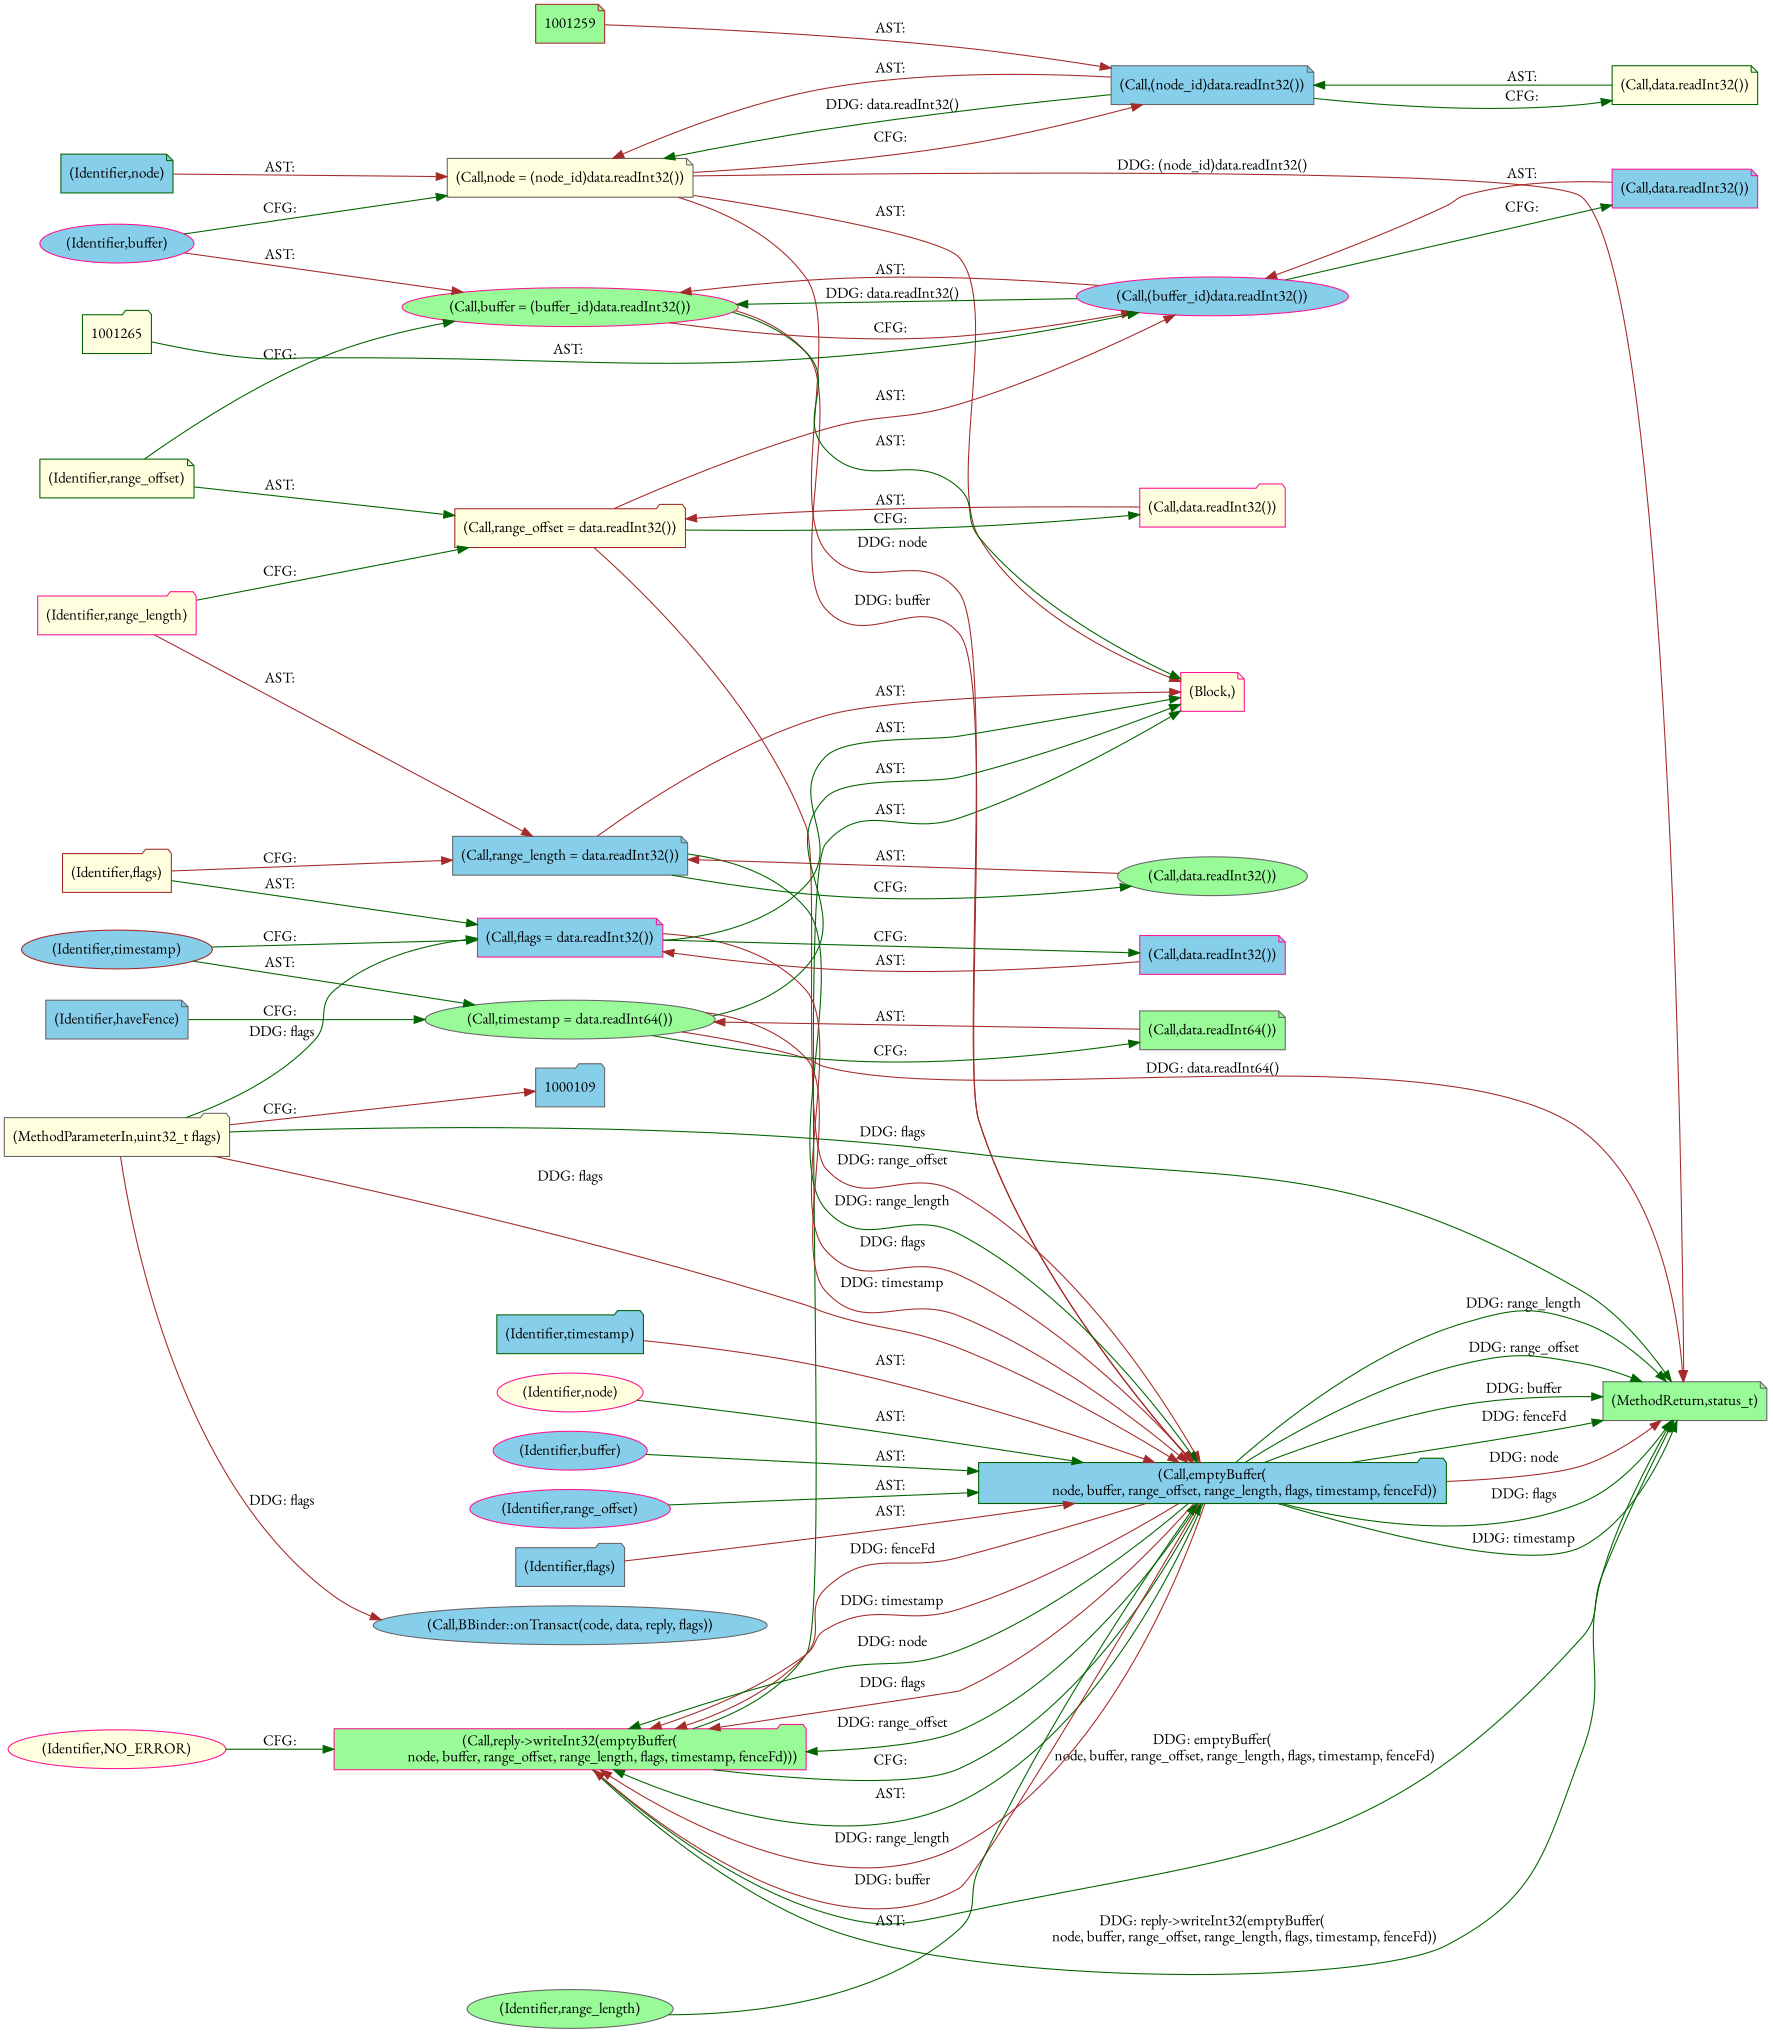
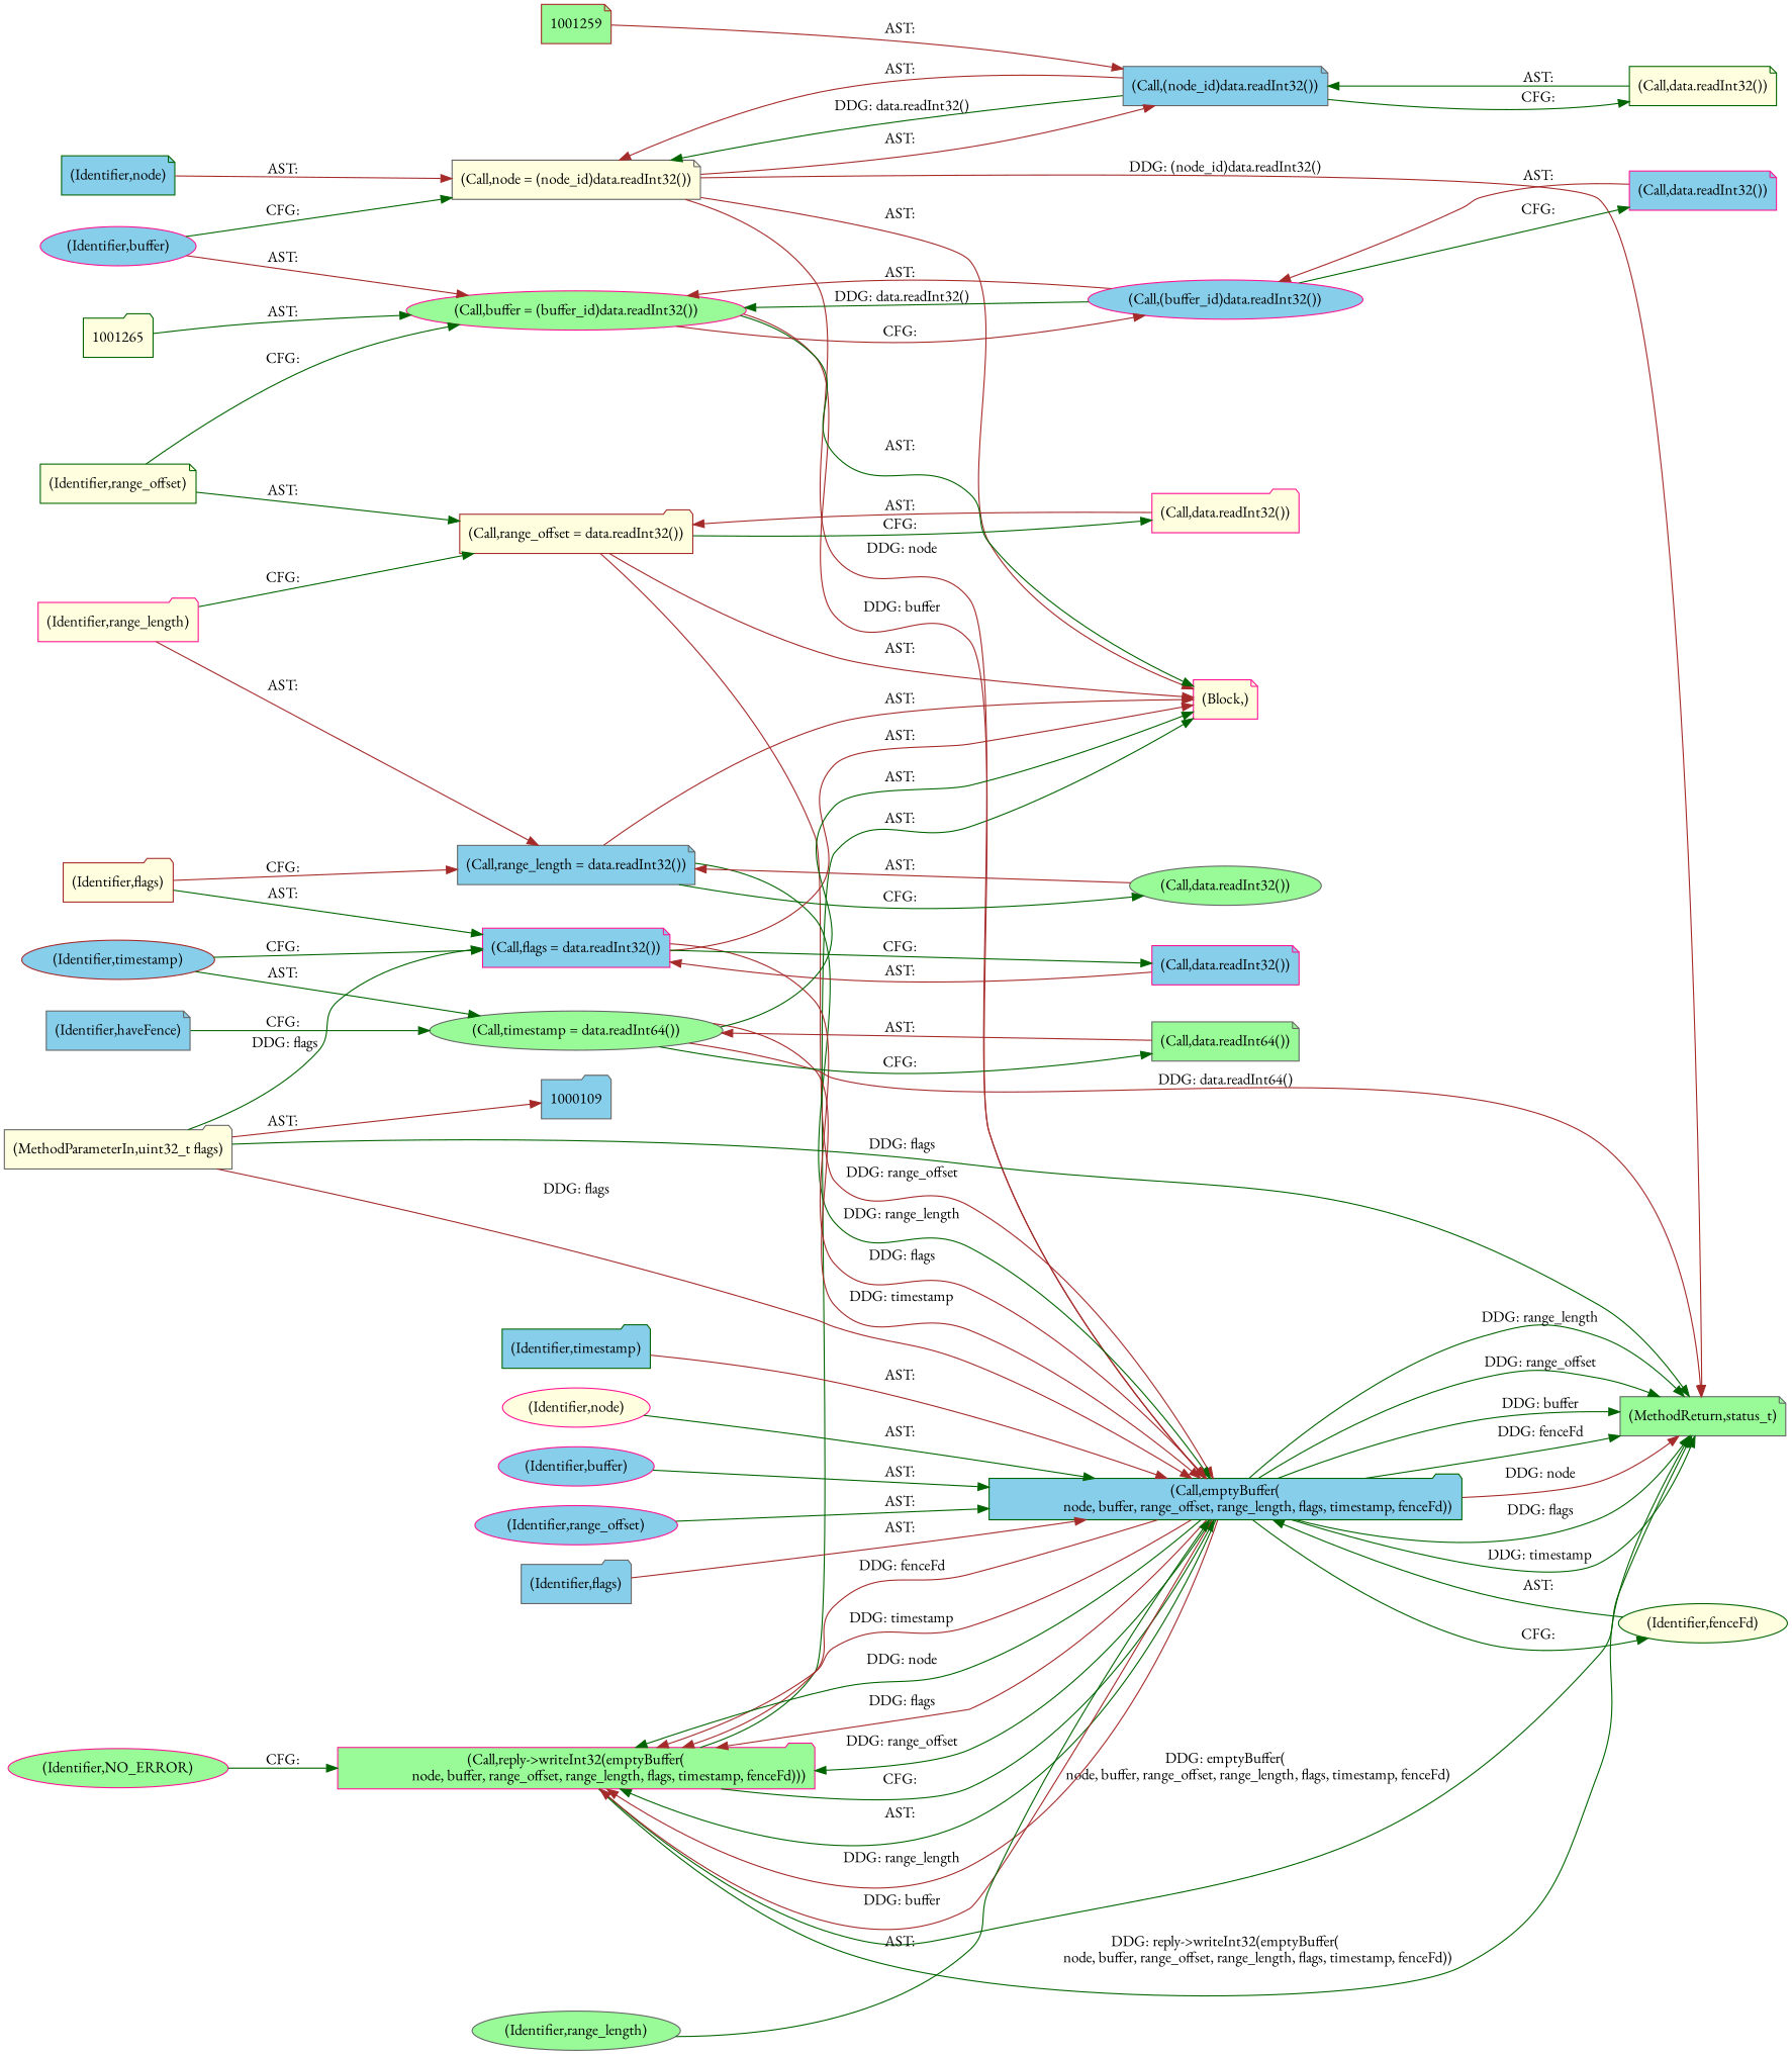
  digraph {
    fontname="EB Garamond"
    rankdir=LR
    node [color=deeppink fillcolor=skyblue fontname="EB Garamond" shape=note style=filled]
    edge [color=darkgreen fontname="EB Garamond"]
    n1 [fillcolor=palegreen label="(Call,reply->writeInt32(emptyBuffer(\n                    node, buffer, range_offset, range_length, flags, timestamp, fenceFd)))" shape=folder]
    n2 [color=darkgreen label="(Call,emptyBuffer(\n                    node, buffer, range_offset, range_length, flags, timestamp, fenceFd))" shape=folder]
    n3 [fillcolor=lightyellow label="(Block,)"]
    n4 [color=gray40 fillcolor=palegreen label="(MethodReturn,status_t)"]
+   n5 [color=darkgreen fillcolor=lightyellow label="(Identifier,fenceFd)" shape=ellipse]
    n6 [color=gray40 fillcolor=lightyellow label="(Call,node = (node_id)data.readInt32())"]
    n7 [color=gray40 label="(Call,(node_id)data.readInt32())"]
    n8 [color=darkgreen fillcolor=lightyellow label="(Call,data.readInt32())"]
    n9 [fillcolor=palegreen label="(Call,buffer = (buffer_id)data.readInt32())" shape=ellipse]
    n10 [label="(Call,(buffer_id)data.readInt32())" shape=ellipse]
    n11 [label="(Call,data.readInt32())"]
    n12 [color=brown fillcolor=lightyellow label="(Call,range_offset = data.readInt32())" shape=folder]
    n13 [fillcolor=lightyellow label="(Call,data.readInt32())" shape=folder]
    n14 [color=gray40 label="(Call,range_length = data.readInt32())"]
    n15 [color=gray40 fillcolor=palegreen label="(Call,data.readInt32())" shape=ellipse]
    n16 [label="(Call,flags = data.readInt32())"]
    n17 [label="(Call,data.readInt32())"]
    n18 [color=gray40 fillcolor=lightyellow label="(MethodParameterIn,uint32_t flags)" shape=folder]
-   n19 [color=gray40 label="(Call,BBinder::onTransact(code, data, reply, flags))" shape=ellipse]
    1000109 [color=gray40 shape=folder]
    n21 [color=gray40 fillcolor=palegreen label="(Call,timestamp = data.readInt64())" shape=ellipse]
    n22 [color=gray40 fillcolor=palegreen label="(Call,data.readInt64())"]
    n23 [label="(Identifier,buffer)" shape=ellipse]
-   n24 [fillcolor=lightyellow label="(Identifier,NO_ERROR)" shape=ellipse]
+   n24 [fillcolor=palegreen label="(Identifier,NO_ERROR)" shape=ellipse]
    n25 [fillcolor=lightyellow label="(Identifier,node)" shape=ellipse]
    n26 [label="(Identifier,buffer)" shape=ellipse]
    n27 [color=gray40 label="(Identifier,haveFence)"]
    n28 [label="(Identifier,range_offset)" shape=ellipse]
    n29 [color=gray40 label="(Identifier,flags)" shape=folder]
    n30 [color=darkgreen label="(Identifier,node)"]
    n31 [fillcolor=lightyellow label="(Identifier,range_length)" shape=folder]
    n32 [color=brown label="(Identifier,timestamp)" shape=ellipse]
    n33 [color=gray40 fillcolor=palegreen label="(Identifier,range_length)" shape=ellipse]
    n34 [color=brown fillcolor=lightyellow label="(Identifier,flags)" shape=folder]
    n35 [color=darkgreen fillcolor=lightyellow label="(Identifier,range_offset)"]
    n36 [color=darkgreen label="(Identifier,timestamp)" shape=folder]
    1001259 [color=brown fillcolor=palegreen]
    1001265 [color=darkgreen fillcolor=lightyellow shape=folder]
    n1 -> n2 [label="CFG: "]
    n1 -> n3 [label="AST: "]
    n1 -> n4 [label="DDG: emptyBuffer(\n                    node, buffer, range_offset, range_length, flags, timestamp, fenceFd)"]
    n1 -> n4 [label="DDG: reply->writeInt32(emptyBuffer(\n                    node, buffer, range_offset, range_length, flags, timestamp, fenceFd))"]
    n2 -> n1 [label="AST: "]
    n2 -> n1 [color=brown label="DDG: range_length"]
    n2 -> n1 [color=brown label="DDG: buffer"]
    n2 -> n1 [color=brown label="DDG: fenceFd"]
    n2 -> n1 [color=brown label="DDG: timestamp"]
    n2 -> n1 [label="DDG: node"]
    n2 -> n1 [color=brown label="DDG: flags"]
    n2 -> n1 [label="DDG: range_offset"]
    n2 -> n4 [label="DDG: flags"]
    n2 -> n4 [label="DDG: timestamp"]
    n2 -> n4 [label="DDG: range_length"]
    n2 -> n4 [label="DDG: range_offset"]
    n2 -> n4 [label="DDG: buffer"]
    n2 -> n4 [label="DDG: fenceFd"]
    n2 -> n4 [color=brown label="DDG: node"]
+   n2 -> n5 [label="CFG: "]
+   n5 -> n2 [label="AST: "]
    n6 -> n2 [color=brown label="DDG: node"]
    n6 -> n3 [color=brown label="AST: "]
    n6 -> n4 [color=brown label="DDG: (node_id)data.readInt32()"]
-   n6 -> n7 [color=brown label="CFG: "]
+   n6 -> n7 [color=brown label="AST: "]
    n7 -> n6 [color=brown label="AST: "]
    n7 -> n6 [label="DDG: data.readInt32()"]
    n7 -> n8 [label="CFG: "]
    n8 -> n7 [label="AST: "]
    n9 -> n2 [color=brown label="DDG: buffer"]
    n9 -> n3 [label="AST: "]
    n9 -> n10 [color=brown label="CFG: "]
    n10 -> n9 [color=brown label="AST: "]
    n10 -> n9 [label="DDG: data.readInt32()"]
    n10 -> n11 [label="CFG: "]
    n11 -> n10 [color=brown label="AST: "]
    n12 -> n2 [color=brown label="DDG: range_offset"]
-   n12 -> n10 [color=brown label="AST: "]
+   n12 -> n3 [color=brown label="AST: "]
    n12 -> n13 [label="CFG: "]
    n13 -> n12 [color=brown label="AST: "]
    n14 -> n2 [label="DDG: range_length"]
    n14 -> n3 [color=brown label="AST: "]
    n14 -> n15 [label="CFG: "]
    n15 -> n14 [color=brown label="AST: "]
    n16 -> n2 [color=brown label="DDG: flags"]
-   n16 -> n3 [label="AST: "]
+   n16 -> n3 [color=brown label="AST: "]
    n16 -> n17 [label="CFG: "]
    n17 -> n16 [color=brown label="AST: "]
    n18 -> n2 [color=brown label="DDG: flags"]
    n18 -> n4 [label="DDG: flags"]
    n18 -> n16 [label="DDG: flags"]
-   n18 -> n19 [color=brown label="DDG: flags"]
-   n18 -> 1000109 [color=brown label="CFG: "]
+   n18 -> 1000109 [color=brown label="AST: "]
    n21 -> n2 [color=brown label="DDG: timestamp"]
    n21 -> n3 [label="AST: "]
    n21 -> n4 [color=brown label="DDG: data.readInt64()"]
    n21 -> n22 [label="CFG: "]
    n22 -> n21 [color=brown label="AST: "]
    n23 -> n6 [label="CFG: "]
    n23 -> n9 [color=brown label="AST: "]
    n24 -> n1 [label="CFG: "]
    n25 -> n2 [label="AST: "]
    n26 -> n2 [label="AST: "]
    n27 -> n21 [label="CFG: "]
    n28 -> n2 [label="AST: "]
    n29 -> n2 [color=brown label="AST: "]
    n30 -> n6 [color=brown label="AST: "]
    n31 -> n12 [label="CFG: "]
    n31 -> n14 [color=brown label="AST: "]
    n32 -> n16 [label="CFG: "]
    n32 -> n21 [label="AST: "]
    n33 -> n2 [label="AST: "]
    n34 -> n14 [color=brown label="CFG: "]
    n34 -> n16 [label="AST: "]
    n35 -> n9 [label="CFG: "]
    n35 -> n12 [label="AST: "]
    n36 -> n2 [color=brown label="AST: "]
    1001259 -> n7 [color=brown label="AST: "]
-   1001265 -> n10 [label="AST: "]
+   1001265 -> n9 [label="AST: "]
  }
